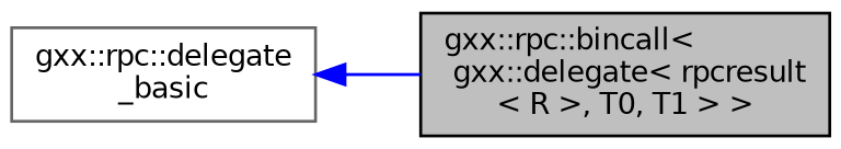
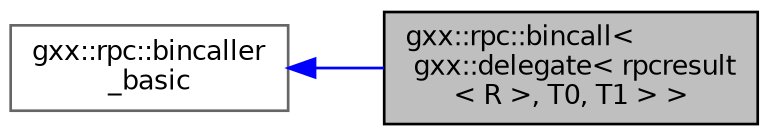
  digraph {
    rankdir=LR
    node [fontname=Helvetica fontsize=10 shape=record style=filled]
    n1 [color=black fillcolor=grey75 fontcolor=black height=0.2 label="gxx::rpc::bincall\<\l gxx::delegate\< rpcresult\l\< R \>, T0, T1 \> \>" width=0.4]
-   n2 [color=gray40 fillcolor=white height=0.2 label="gxx::rpc::delegate\l_basic" width=0.4]
+   n2 [color=gray40 fillcolor=white height=0.2 label="gxx::rpc::bincaller\l_basic" width=0.4]
    n2 -> n1 [color=blue dir=back fontname=Helvetica fontsize=10 labelfontname=Helvetica labelfontsize=10 style=solid]
  }
